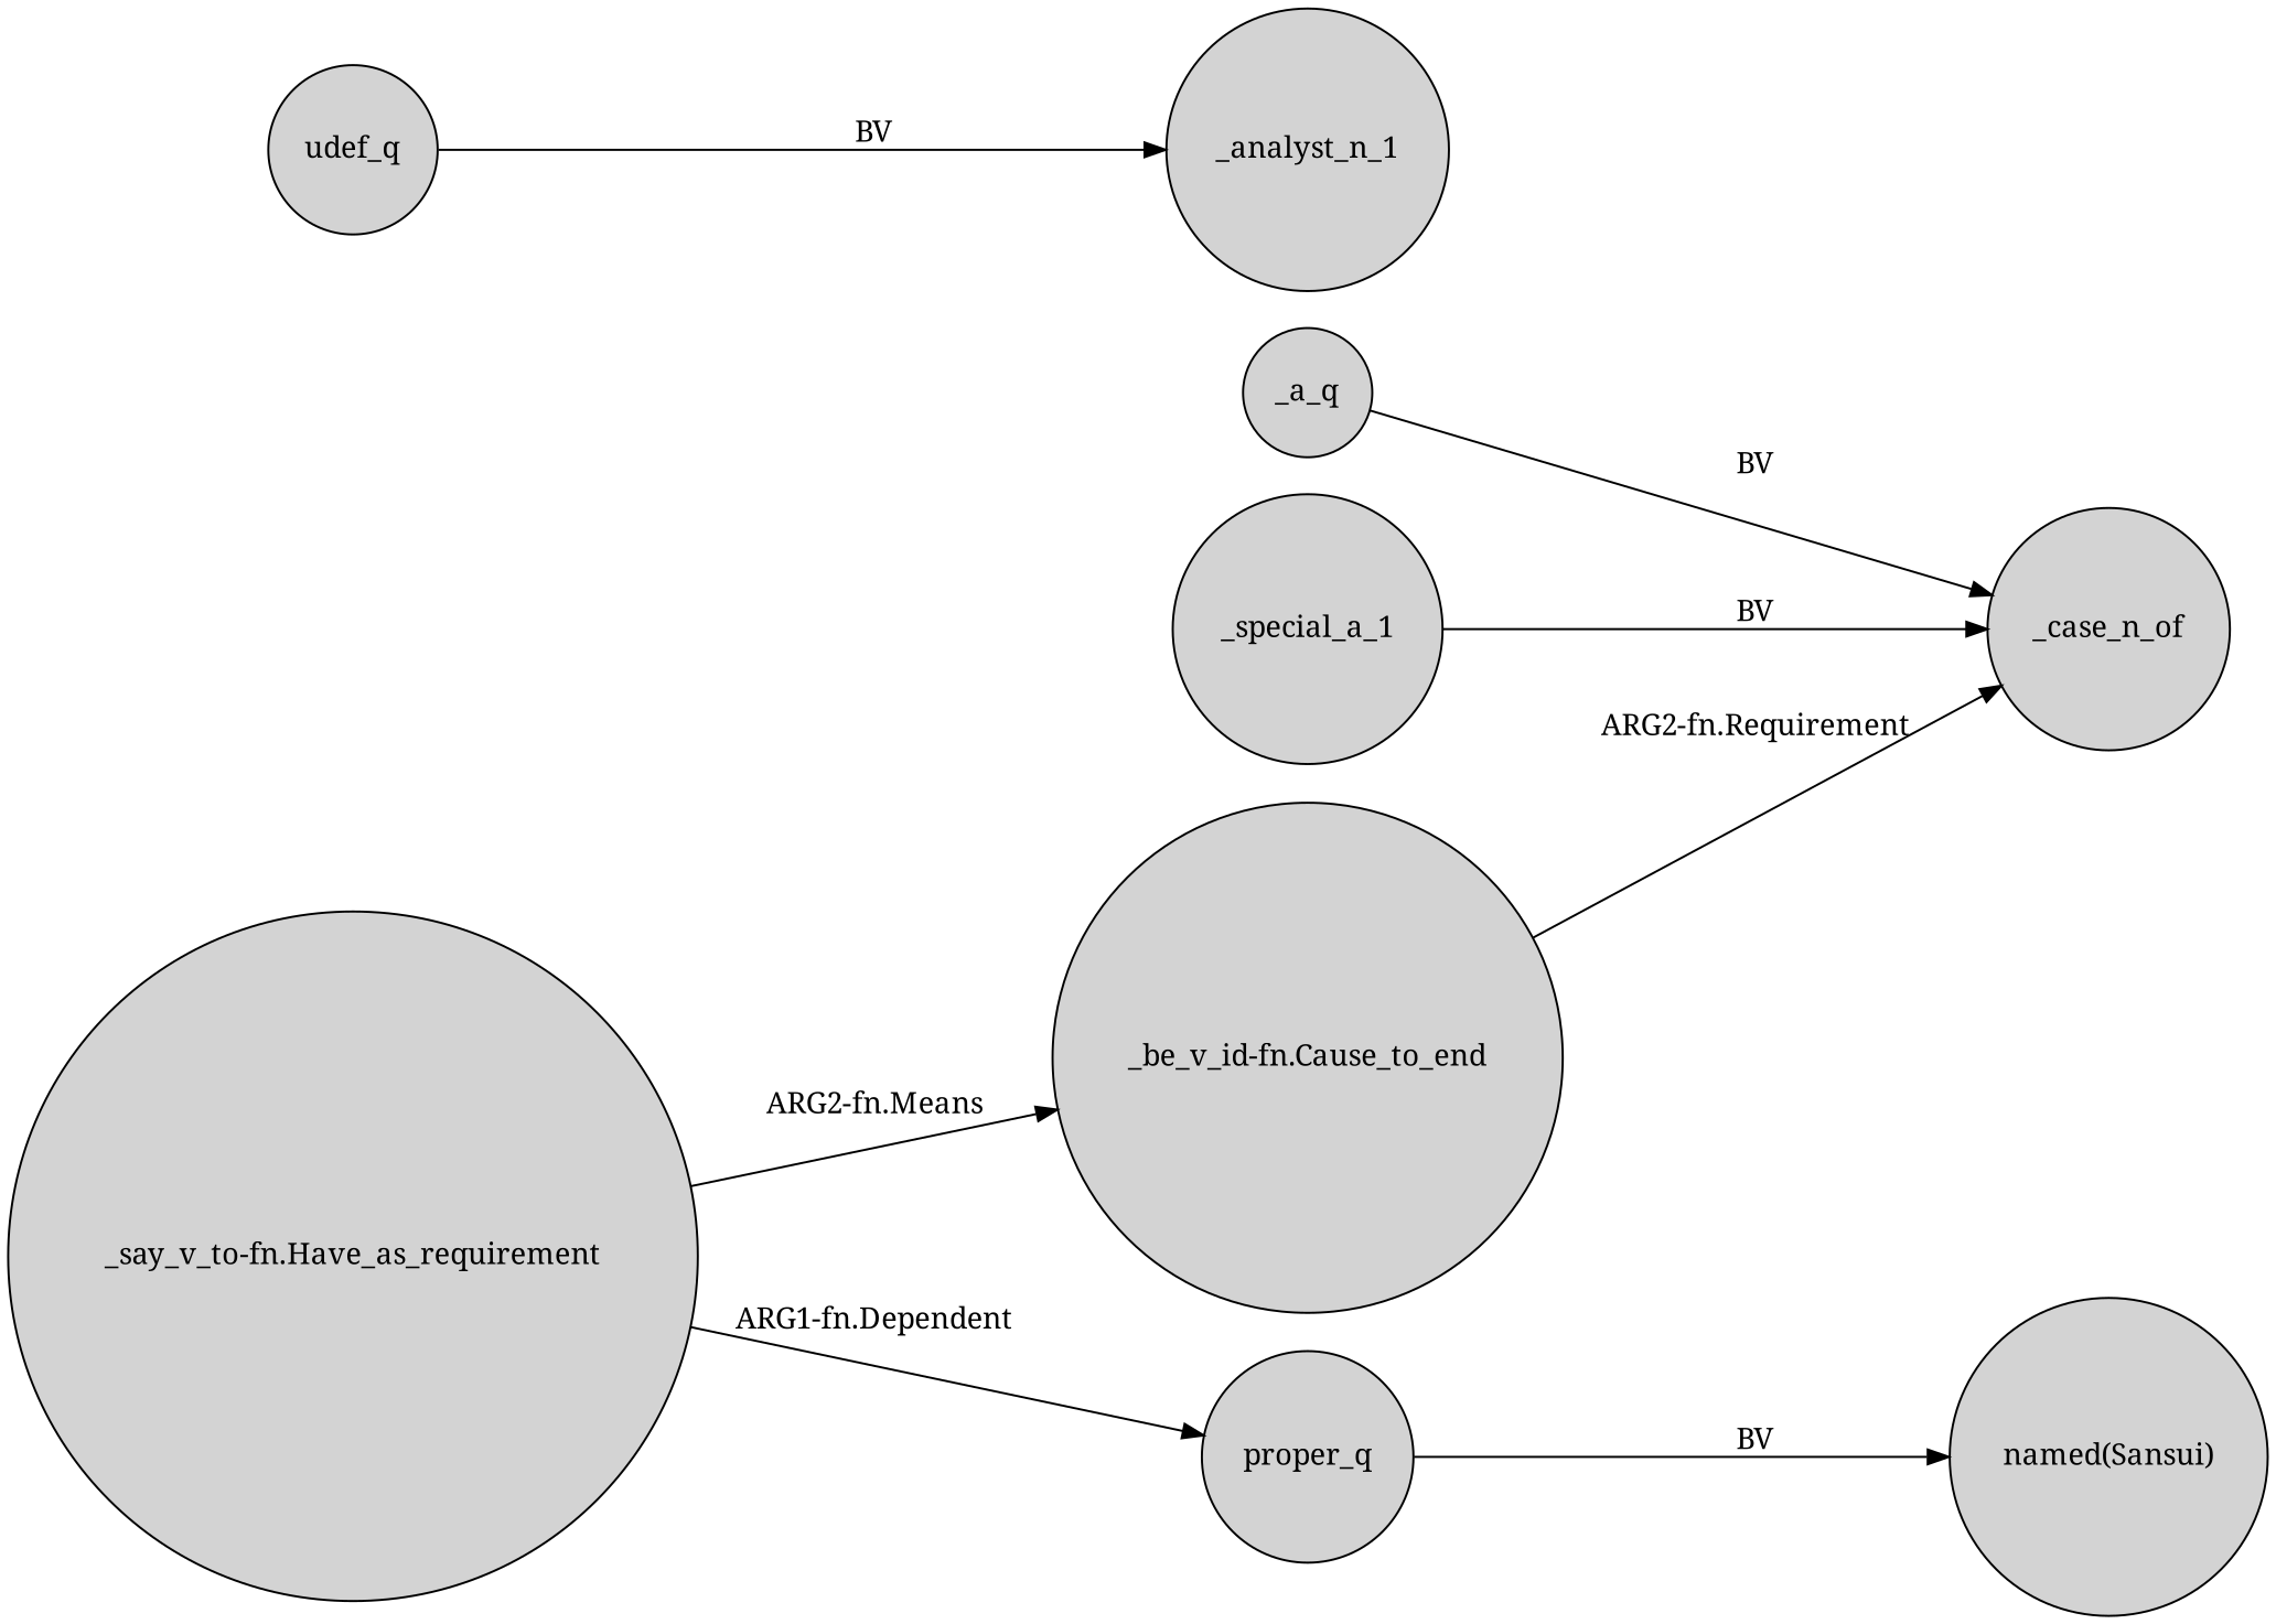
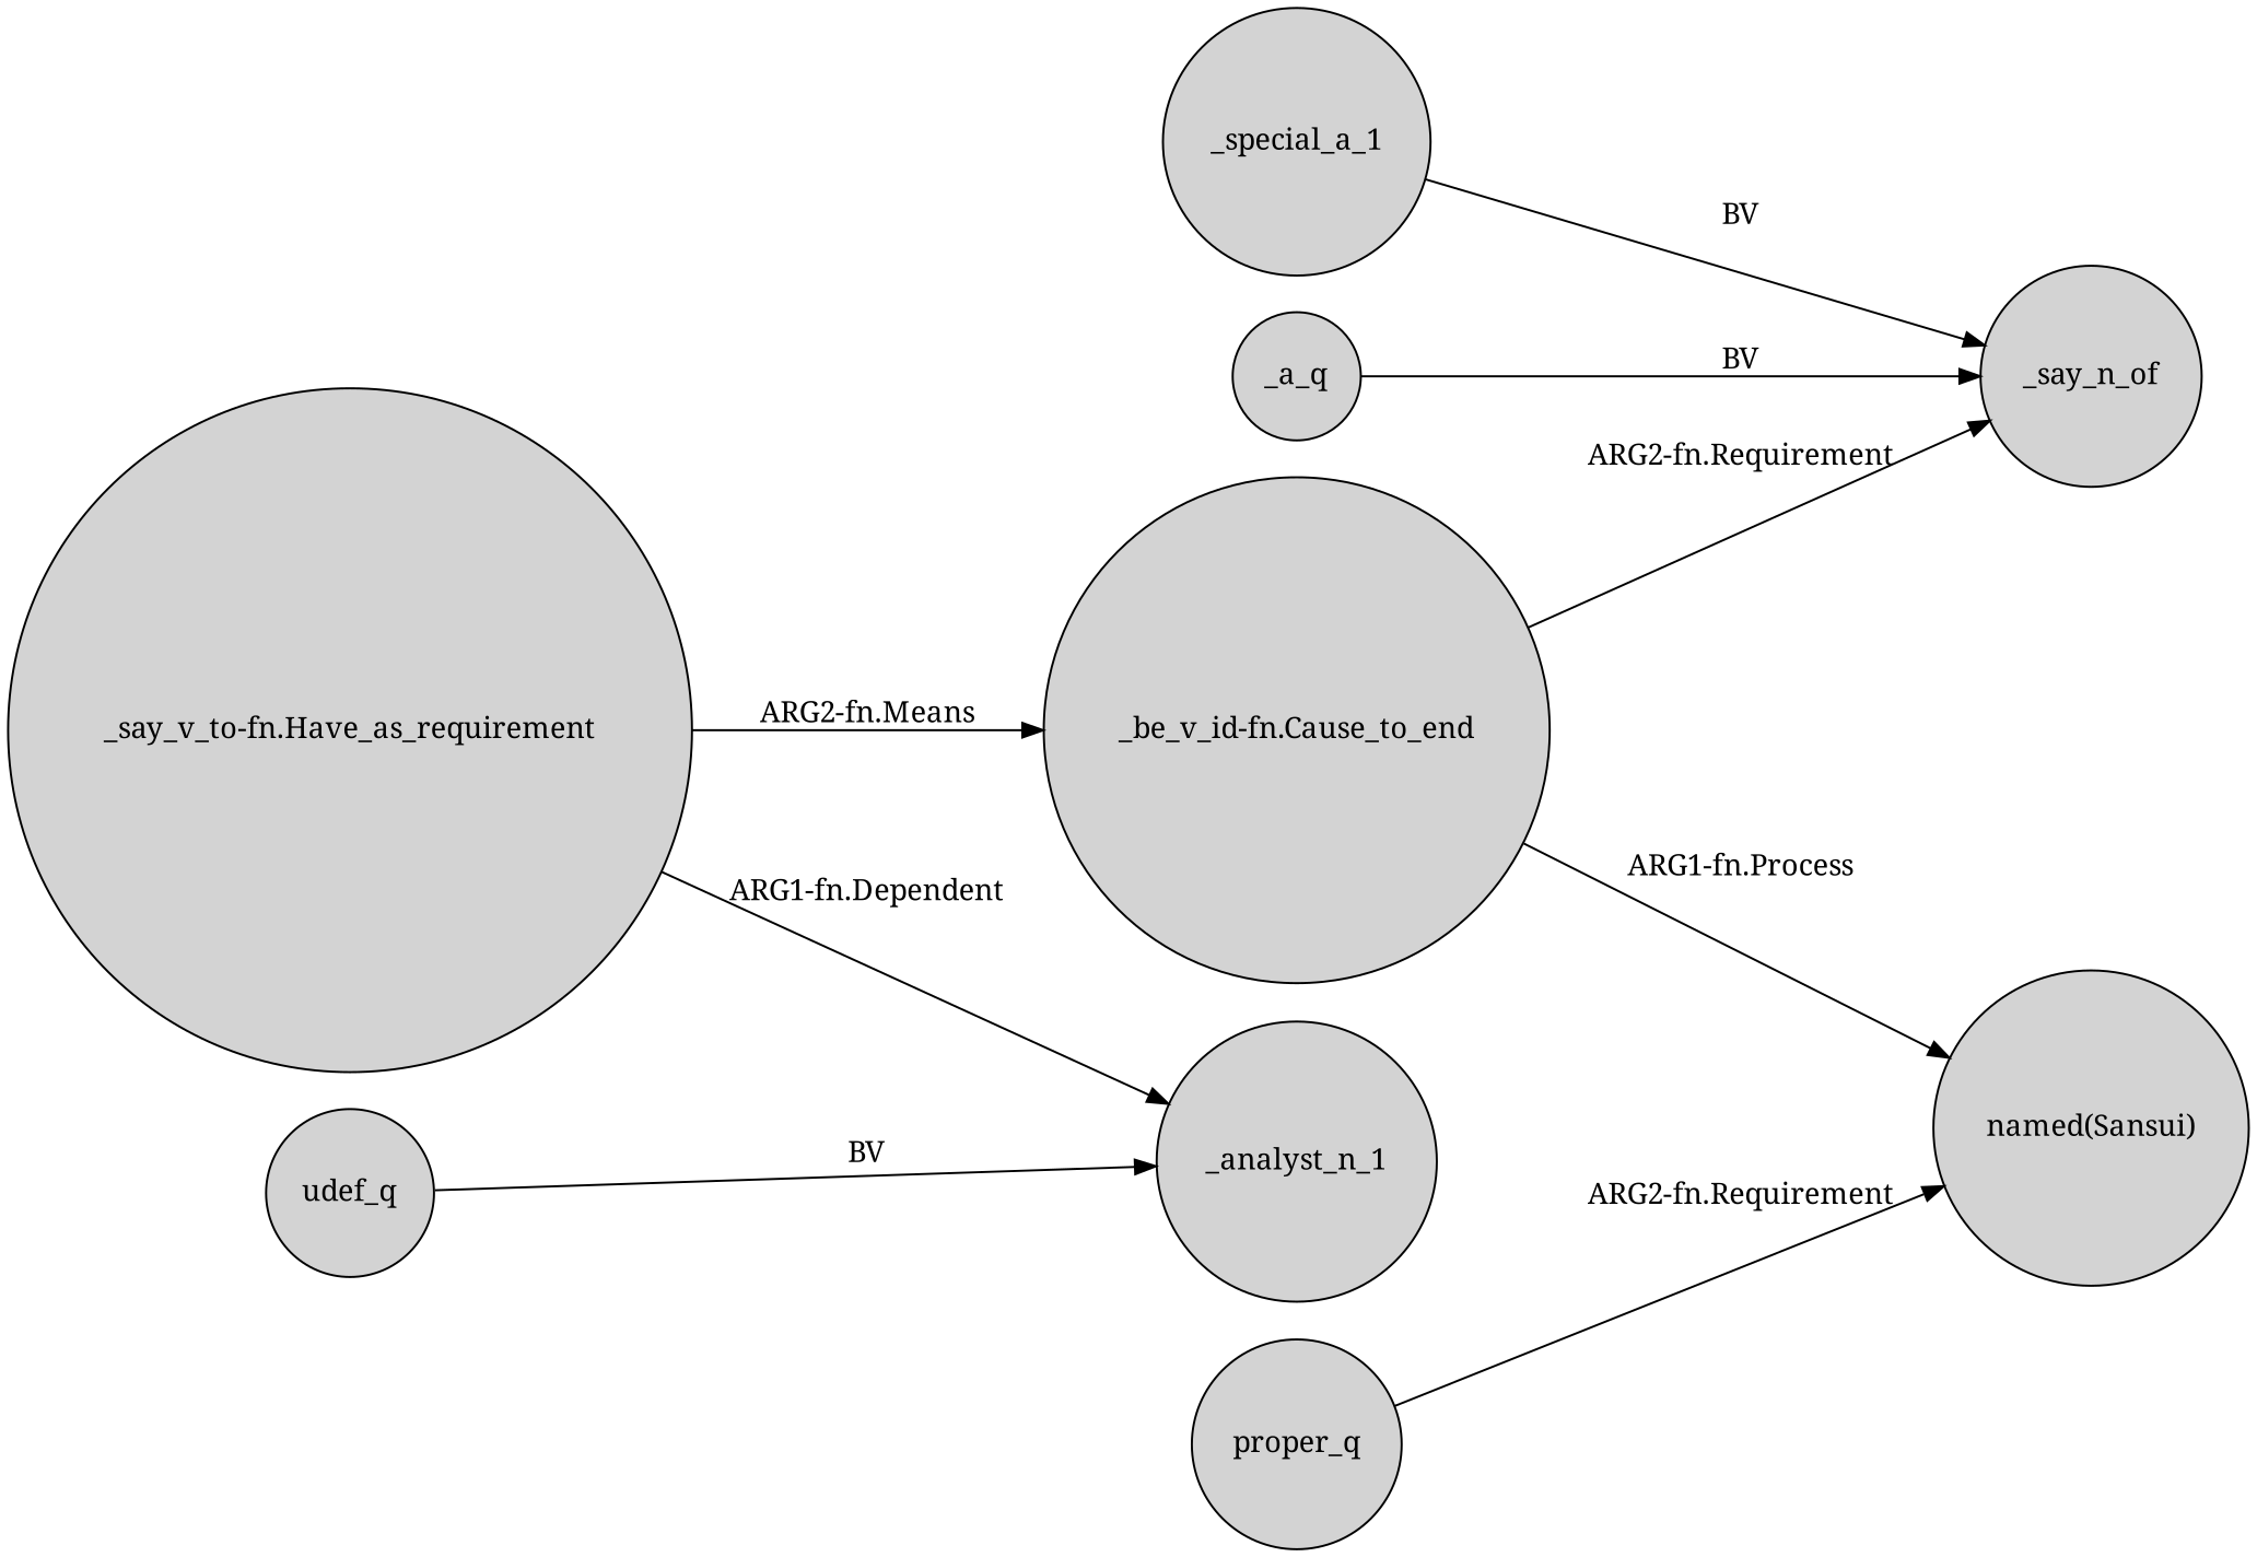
  digraph {
    fontname="Noto Serif"
    rankdir=LR
    node [fontname="Noto Serif" shape=circle style=filled]
    edge [fontname="Noto Serif"]
    "_be_v_id-fn.Cause_to_end"
-   _case_n_of
+   _case_n_of [label=_say_n_of]
    "named(Sansui)"
    "_say_v_to-fn.Have_as_requirement"
    _analyst_n_1
    _a_q
    _special_a_1
    udef_q
    proper_q
    "_be_v_id-fn.Cause_to_end" -> _case_n_of [label="ARG2-fn.Requirement"]
+   "_be_v_id-fn.Cause_to_end" -> "named(Sansui)" [label="ARG1-fn.Process"]
    "_say_v_to-fn.Have_as_requirement" -> "_be_v_id-fn.Cause_to_end" [label="ARG2-fn.Means"]
-   "_say_v_to-fn.Have_as_requirement" -> proper_q [label="ARG1-fn.Dependent"]
+   "_say_v_to-fn.Have_as_requirement" -> _analyst_n_1 [label="ARG1-fn.Dependent"]
    _a_q -> _case_n_of [label=BV]
    _special_a_1 -> _case_n_of [label=BV]
    udef_q -> _analyst_n_1 [label=BV]
-   proper_q -> "named(Sansui)" [label=BV]
+   proper_q -> "named(Sansui)" [label="ARG2-fn.Requirement"]
  }
